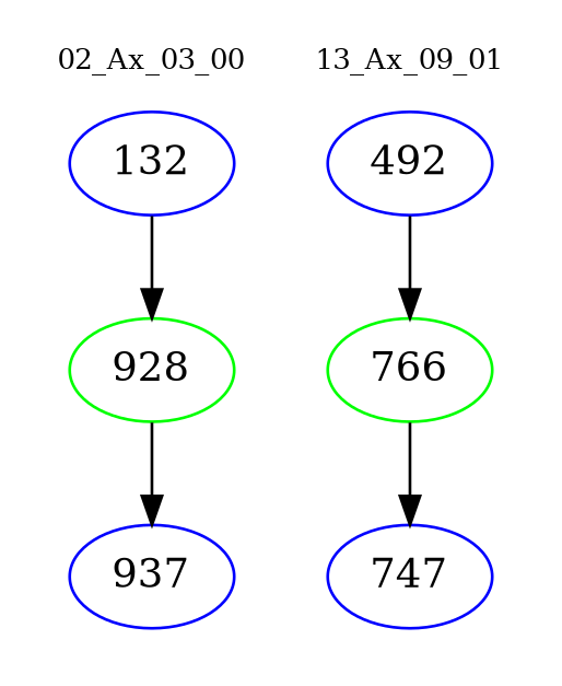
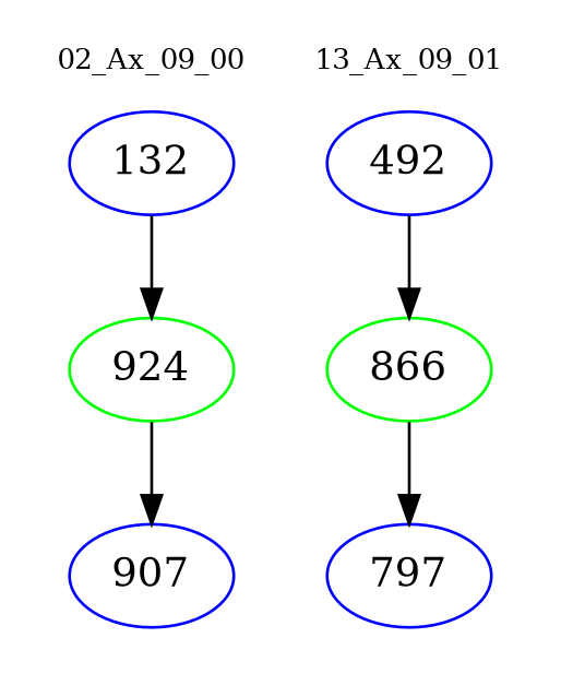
  digraph {
    node [color=blue]
    edge [color=black]
    n1 [label=132]
-   n2 [color=green label=928]
-   n3 [label=937]
+   n2 [color=green label=924]
+   n3 [label=907]
    n4 [label=492]
-   n5 [color=green label=766]
-   n6 [label=747]
+   n5 [color=green label=866]
+   n6 [label=797]
    subgraph cluster_1 {
      color=white
      fontsize=10
-     label="02_Ax_03_00"
+     label="02_Ax_09_00"
      n1
      n2
      n3
    }
    subgraph cluster_2 {
      color=white
      fontsize=10
      label="13_Ax_09_01"
      n4
      n5
      n6
    }
    n1 -> n2
    n2 -> n3
    n4 -> n5
    n5 -> n6
  }
